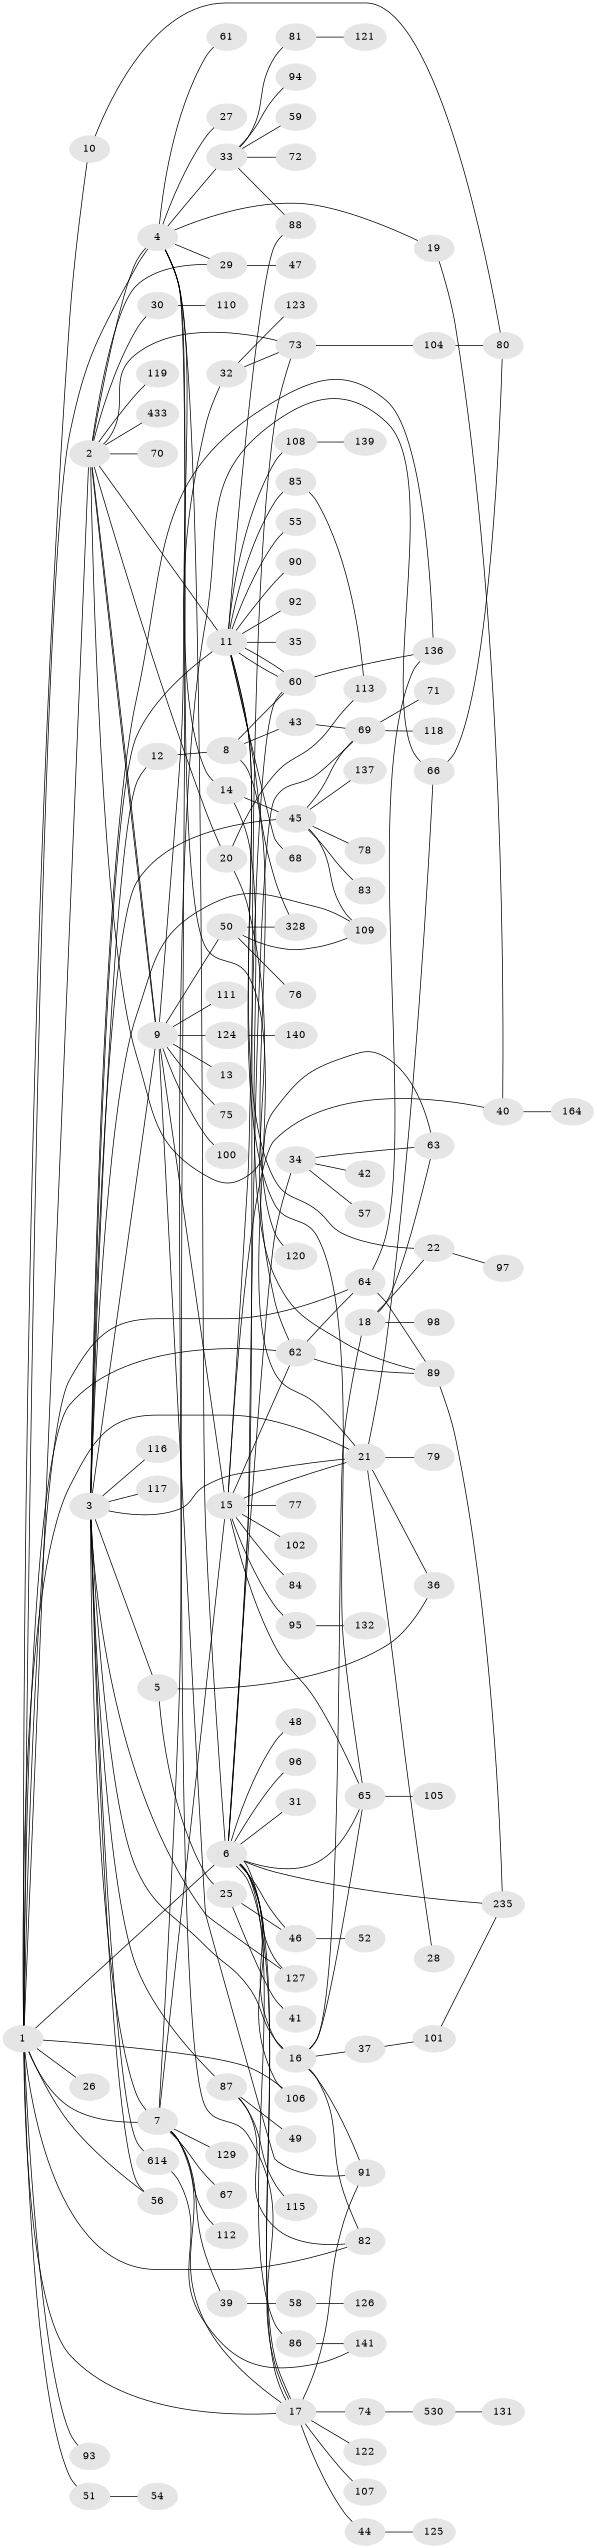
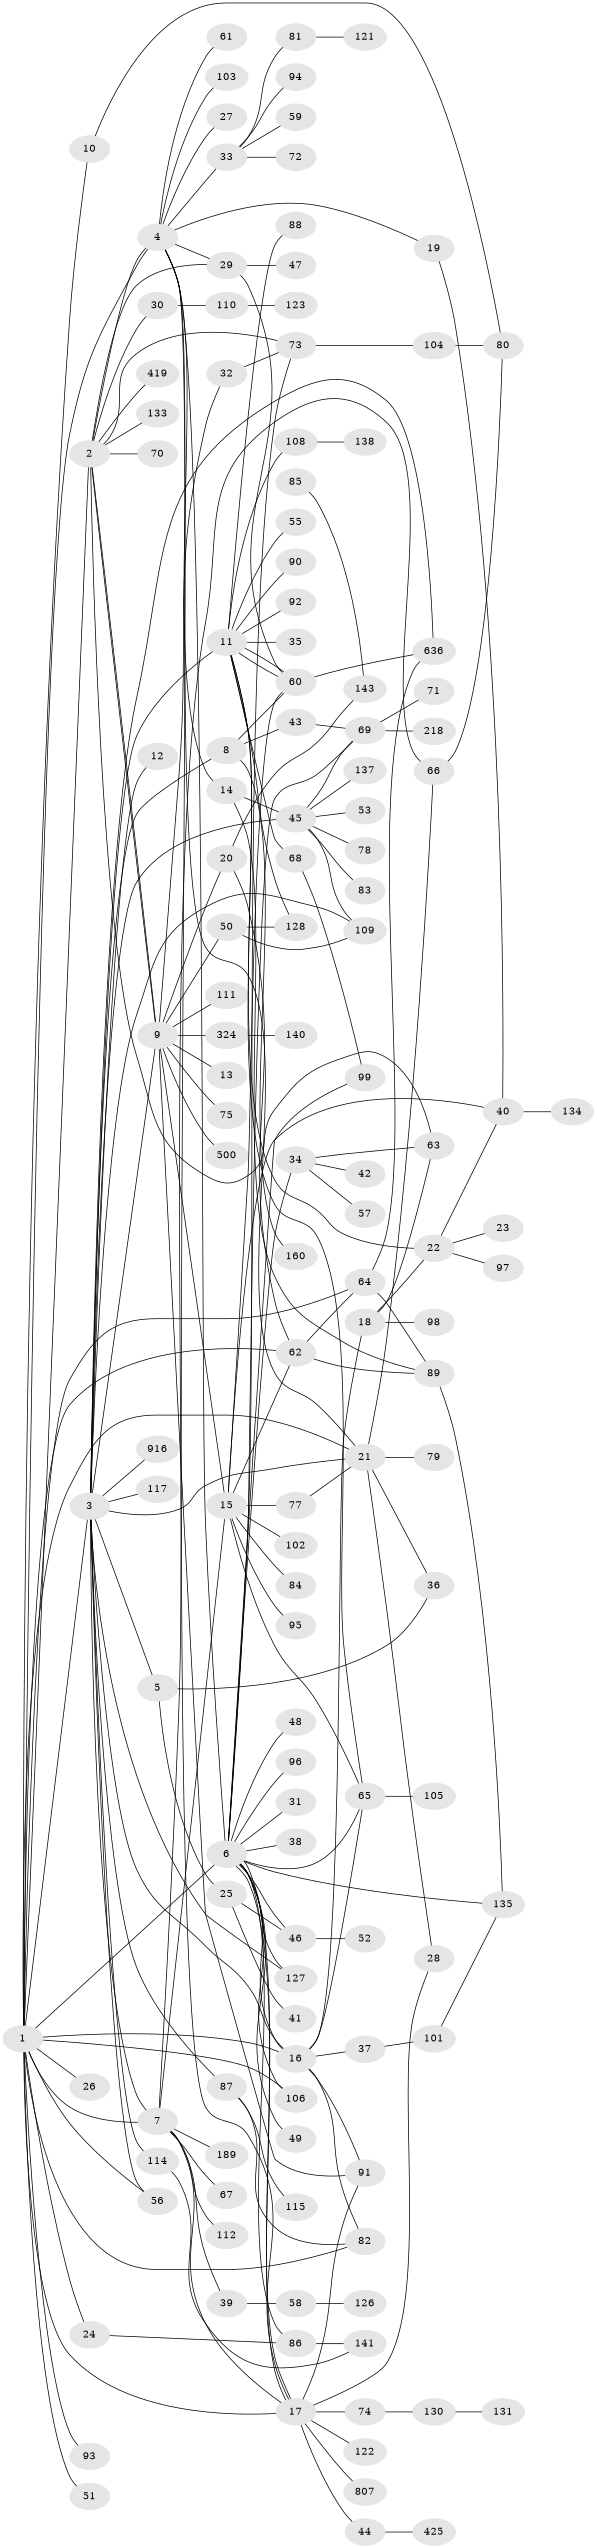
  graph {
    rankdir=LR
    node [color=gray90 style=filled]
    1
    2
    3
    4
    6
    7
    10
    16
    17
    21
+   24
    26
    51
    56
    62
    64
    82
    93
    106
    9
    11
    20
    29
    30
    63
    70
    73
-   119
-   133 [label=433]
+   119 [label=419]
+   133
    5
    8
    12
    45
    87
    109
-   114 [label=614]
-   116
+   114
+   116 [label=916]
    117
    127
-   136
+   136 [label=636]
    14
    19
    27
    33
    61
+   103
    31
    34
+   38
    46
    48
    49
    65
    69
    86
    96
-   135 [label=235]
+   99
+   135
    15
    39
    66
    67
    112
-   129
+   129 [label=189]
    80
    91
    18
    37
    28
    44
    74
-   107
+   107 [label=807]
    122
    36
    79
-   54
    89
    13
    32
    50
    75
-   100
+   100 [label=500]
    111
-   124
+   124 [label=324]
    60
    22
    35
    55
    68
    85
    88
    90
    92
    108
-   128 [label=328]
-   113
+   128
+   113 [label=143]
    47
    110
    104
    25
    43
-   120
+   120 [label=160]
+   53
    78
    83
    137
    115
    141
    40
    59
    72
    81
    94
    41
    42
    57
    52
    105
    71
-   118
+   118 [label=218]
    77
    84
    95
    102
    58
    123
-   76
    140
+   23
    97
-   138 [label=139]
-   134 [label=164]
-   132
+   138
+   134
    98
    101
-   125
-   130 [label=530]
+   125 [label=425]
+   130
    121
    126
    131
    1 -- 2
+   1 -- 3
    1 -- 4
    1 -- 6
    1 -- 7
    1 -- 10
+   1 -- 16
    1 -- 17
    1 -- 21
+   1 -- 24
    1 -- 26
    1 -- 51
    1 -- 56
    1 -- 62
    1 -- 64
    1 -- 82
    1 -- 93
    1 -- 106
    2 -- 4
    2 -- 9
    2 -- 9
-   2 -- 11
-   2 -- 20
+   9 -- 20
    2 -- 29
    2 -- 30
    2 -- 63
    2 -- 70
    2 -- 73
    2 -- 119
    2 -- 133
    3 -- 7
    3 -- 16
    3 -- 21
    3 -- 56
    3 -- 9
    3 -- 11
    3 -- 5
-   12 -- 8
+   3 -- 8
    3 -- 12
    3 -- 45
    3 -- 87
    3 -- 109
    3 -- 114
    3 -- 116
    3 -- 117
    3 -- 127
    3 -- 136
    4 -- 6
    4 -- 17
    4 -- 21
    4 -- 29
    4 -- 14
    4 -- 19
    4 -- 27
    4 -- 33
    4 -- 61
+   4 -- 103
    6 -- 16
    6 -- 17
    6 -- 17
    6 -- 106
    6 -- 73
    6 -- 127
    6 -- 31
    6 -- 34
+   6 -- 38
    6 -- 46
    6 -- 48
-   87 -- 49
+   6 -- 49
    6 -- 65
    6 -- 69
    6 -- 86
    6 -- 96
+   6 -- 99
    6 -- 135
    7 -- 17
    7 -- 15
    7 -- 39
    7 -- 66
    7 -- 67
    7 -- 112
    7 -- 129
    10 -- 80
    16 -- 82
    16 -- 65
    16 -- 91
    16 -- 18
    16 -- 37
    17 -- 91
+   17 -- 28
    17 -- 44
    17 -- 74
    17 -- 107
    17 -- 122
    21 -- 66
    21 -- 28
    21 -- 36
    21 -- 79
-   51 -- 54
+   24 -- 86
    62 -- 64
    62 -- 89
    64 -- 136
    64 -- 89
    9 -- 15
    9 -- 91
    9 -- 13
    9 -- 32
    9 -- 50
    9 -- 75
    9 -- 100
    9 -- 111
    9 -- 124
    11 -- 65
    11 -- 60
    11 -- 60
    11 -- 22
    11 -- 35
    11 -- 55
    11 -- 68
-   11 -- 85
    11 -- 88
    11 -- 90
    11 -- 92
    11 -- 108
    11 -- 128
    20 -- 62
    20 -- 113
+   29 -- 60
    29 -- 47
    30 -- 110
    73 -- 104
    5 -- 36
    5 -- 25
    8 -- 60
    8 -- 43
    8 -- 120
    45 -- 109
    45 -- 69
+   45 -- 53
    45 -- 78
    45 -- 83
    45 -- 137
    87 -- 82
    87 -- 115
    114 -- 141
    14 -- 45
    14 -- 89
    19 -- 40
-   33 -- 88
    33 -- 59
    33 -- 72
    33 -- 81
    33 -- 94
    34 -- 63
    34 -- 42
    34 -- 57
    46 -- 52
    65 -- 105
    69 -- 71
    69 -- 118
    86 -- 141
-   15 -- 21
+   77 -- 21
    15 -- 62
    15 -- 65
    15 -- 60
    15 -- 40
    15 -- 77
    15 -- 84
    15 -- 95
    15 -- 102
    39 -- 58
    66 -- 80
    18 -- 63
    18 -- 22
    18 -- 98
    37 -- 101
    44 -- 125
    74 -- 130
    89 -- 135
    32 -- 73
-   32 -- 123
+   110 -- 123
    50 -- 109
    50 -- 128
-   50 -- 76
    124 -- 140
    60 -- 136
+   22 -- 40
+   22 -- 23
    22 -- 97
+   68 -- 99
    85 -- 113
    108 -- 138
    104 -- 80
    25 -- 46
    25 -- 41
    43 -- 69
    40 -- 134
    81 -- 121
-   95 -- 132
    58 -- 126
    101 -- 135
    130 -- 131
  }
